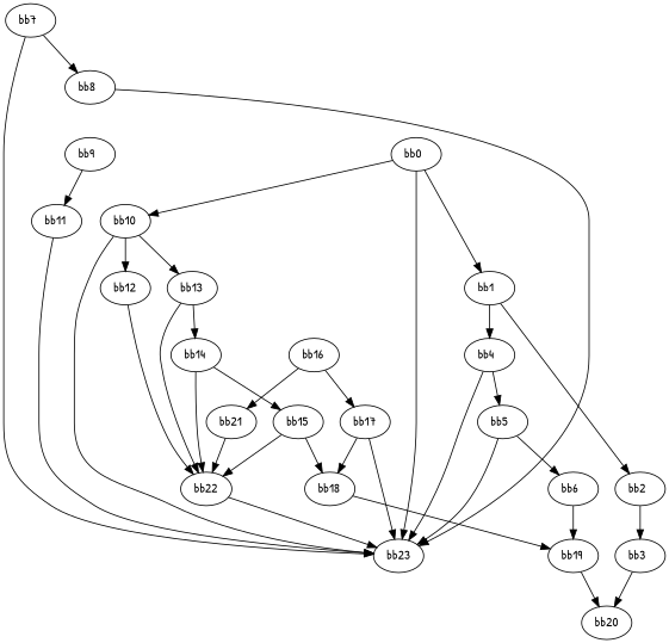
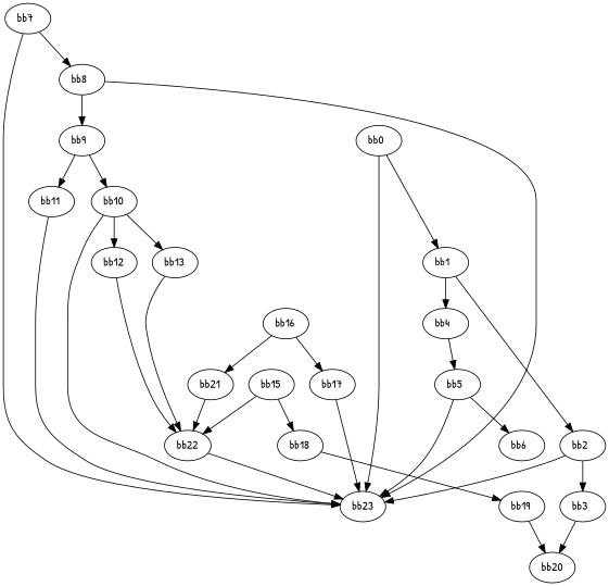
  digraph {
    fontname="Patrick Hand"
    node [fontname="Patrick Hand"]
    edge [fontname="Patrick Hand"]
    n1 [label="bb0\l"]
    n2 [label="bb1\l"]
    n3 [label="bb23\l"]
    n4 [label="bb2\l"]
    n5 [label="bb4\l"]
    n6 [label="bb3\l"]
    n7 [label="bb5\l"]
    n8 [label="bb20\l"]
    n9 [label="bb6\l"]
    n10 [label="bb7\l"]
    n11 [label="bb8\l"]
    n12 [label="bb19\l"]
    n13 [label="bb9\l"]
    n14 [label="bb10\l"]
    n15 [label="bb11\l"]
    n16 [label="bb12\l"]
    n17 [label="bb13\l"]
    n18 [label="bb22\l"]
-   n19 [label="bb14\l"]
    n20 [label="bb15\l"]
    n21 [label="bb18\l"]
    n22 [label="bb16\l"]
    n23 [label="bb17\l"]
    n24 [label="bb21\l"]
    n1 -> n2
    n1 -> n3
    n2 -> n4
    n2 -> n5
-   n5 -> n3
+   n4 -> n3
    n4 -> n6
    n5 -> n7
    n6 -> n8
    n7 -> n3
    n7 -> n9
-   n9 -> n12
    n10 -> n3
    n10 -> n11
    n11 -> n3
+   n11 -> n13
    n12 -> n8
-   n1 -> n14
+   n13 -> n14
    n13 -> n15
    n14 -> n3
    n14 -> n16
    n14 -> n17
    n15 -> n3
    n16 -> n18
    n17 -> n18
-   n17 -> n19
    n18 -> n3
-   n19 -> n18
-   n19 -> n20
    n20 -> n18
    n20 -> n21
    n21 -> n12
    n22 -> n23
    n22 -> n24
    n23 -> n3
-   n23 -> n21
    n24 -> n18
  }
